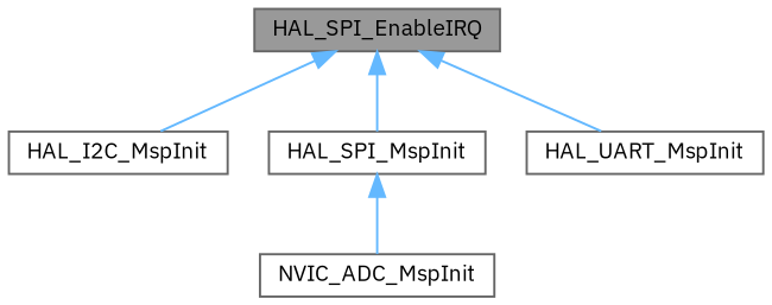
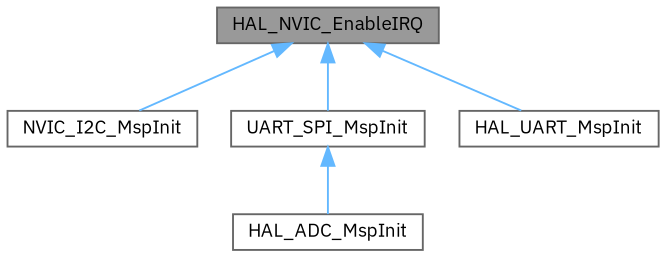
  digraph {
    fontname="IBM Plex Sans"
    rankdir=TB
    node [color=grey40 fillcolor=white fontname="IBM Plex Sans" fontsize=10 shape=box style=filled]
    edge [color=steelblue1 dir=back fontname="IBM Plex Sans" fontsize=10 labelfontname=Helvetica labelfontsize=10 style=solid]
-   n1 [color=gray40 fillcolor=grey60 fontcolor=black height=0.2 label=HAL_SPI_EnableIRQ width=0.4]
-   n2 [height=0.2 label=HAL_I2C_MspInit width=0.4]
-   n3 [height=0.2 label=HAL_SPI_MspInit width=0.4]
+   n1 [color=gray40 fillcolor=grey60 fontcolor=black height=0.2 label=HAL_NVIC_EnableIRQ width=0.4]
+   n2 [height=0.2 label=NVIC_I2C_MspInit width=0.4]
+   n3 [height=0.2 label=UART_SPI_MspInit width=0.4]
    n4 [height=0.2 label=HAL_UART_MspInit width=0.4]
-   n5 [height=0.2 label=NVIC_ADC_MspInit width=0.4]
+   n5 [height=0.2 label=HAL_ADC_MspInit width=0.4]
    n1 -> n2
    n1 -> n3
    n1 -> n4
    n3 -> n5
  }
